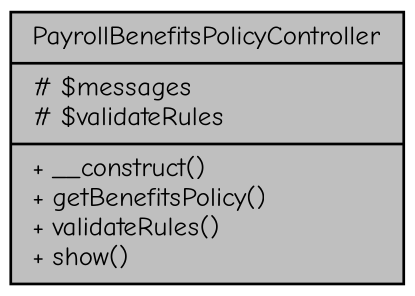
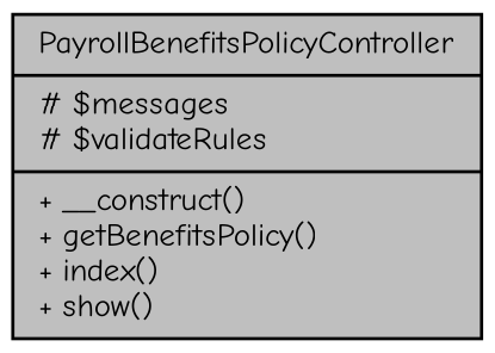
  digraph {
    fontname="Comic Neue"
-   n1 [color=black fillcolor=grey75 fontcolor=black fontname="Comic Neue" fontsize=10 height=0.2 label="{PayrollBenefitsPolicyController\n|# $messages\l# $validateRules\l|+ __construct()\l+ getBenefitsPolicy()\l+ validateRules()\l+ show()\l}" shape=record style=filled width=0.4]
+   n1 [color=black fillcolor=grey75 fontcolor=black fontname="Comic Neue" fontsize=10 height=0.2 label="{PayrollBenefitsPolicyController\n|# $messages\l# $validateRules\l|+ __construct()\l+ getBenefitsPolicy()\l+ index()\l+ show()\l}" shape=record style=filled width=0.4]
  }
